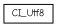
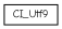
  digraph {
    rankdir=LR
    fontname="Comic Neue"
-   n1 [color=black fillcolor=white fontname="Comic Neue" fontsize=10 height=0.2 label=CI_Utf8 shape=record style=filled width=0.4]
+   n1 [color=black fillcolor=white fontname="Comic Neue" fontsize=10 height=0.2 label=CI_Utf9 shape=record style=filled width=0.4]
  }
